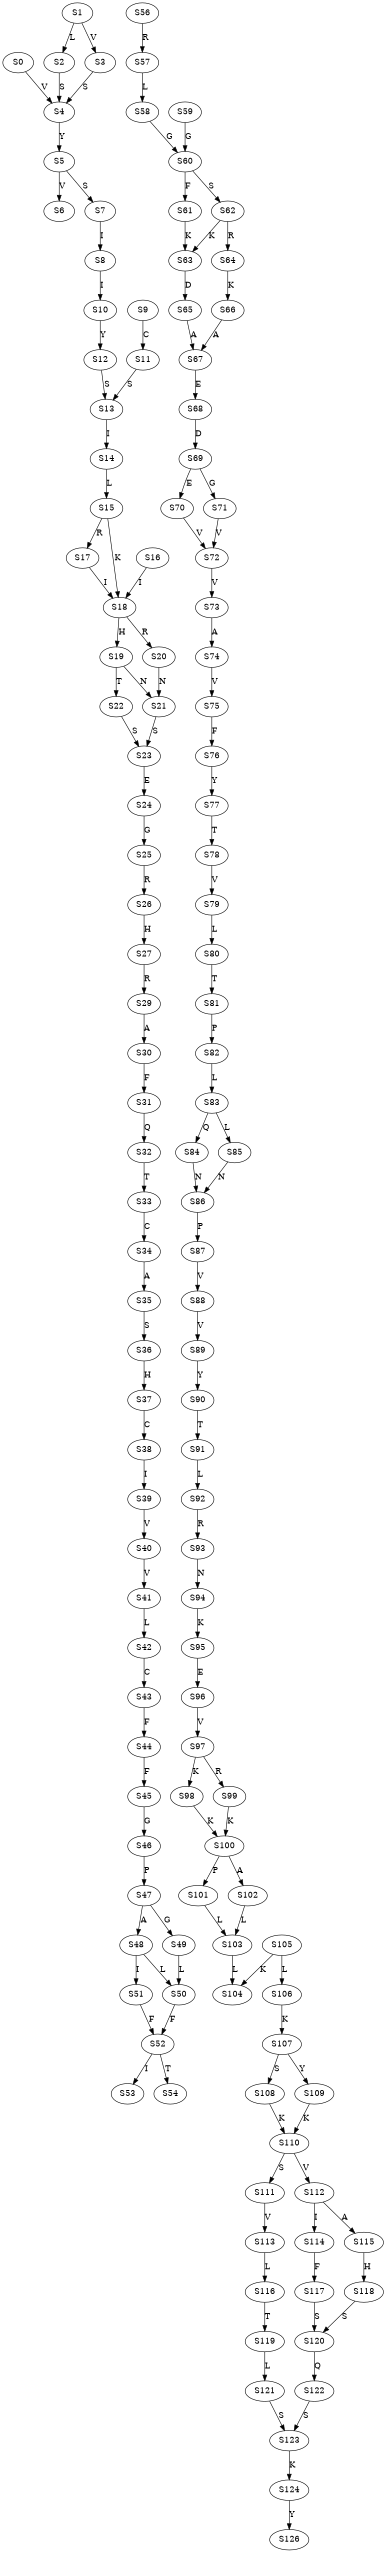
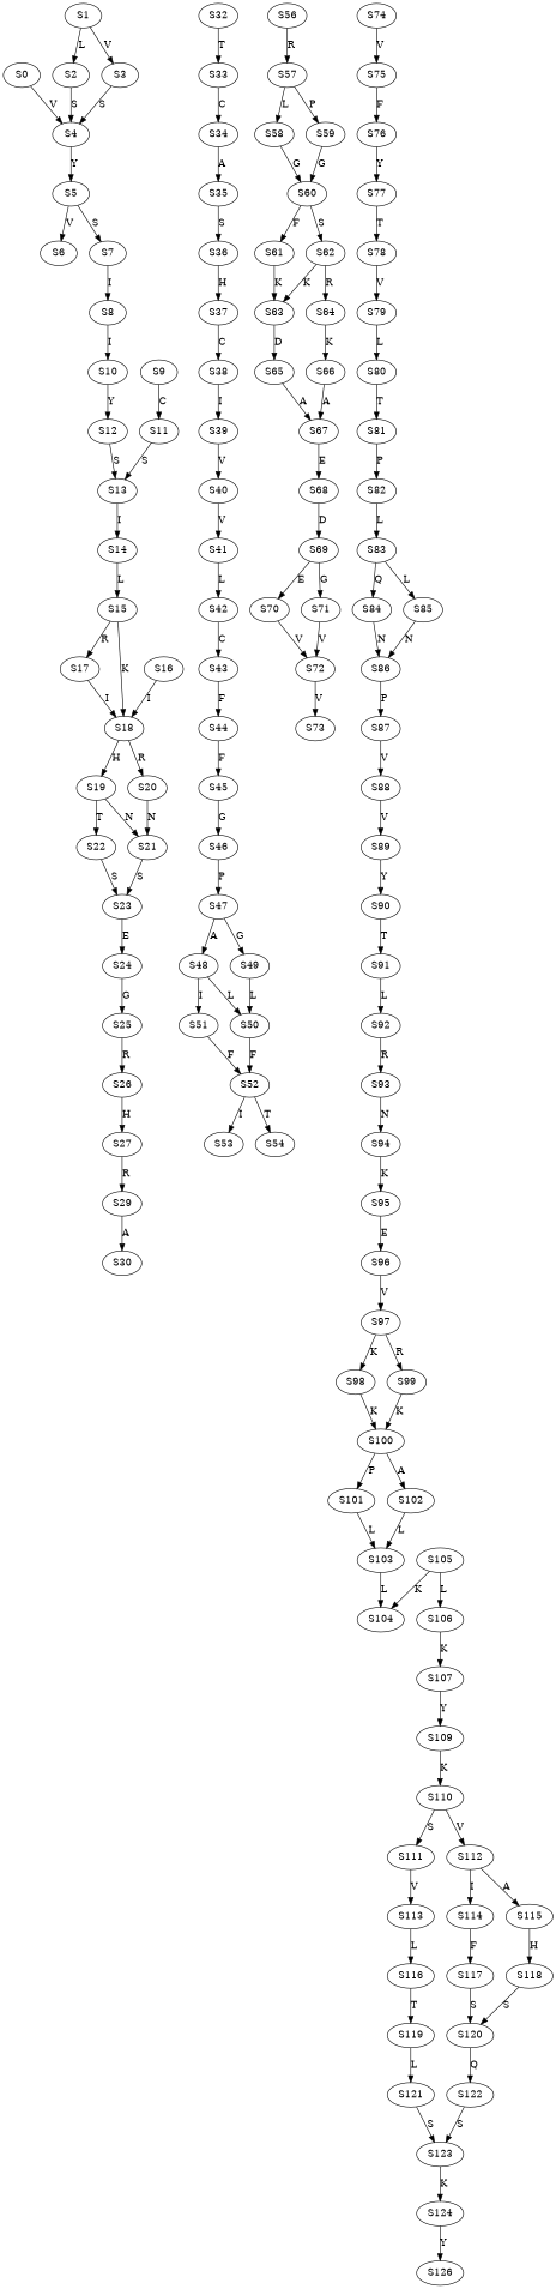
  strict digraph {
    S0
    S4
    S1
    S2
    S3
    S5
    S6
    S7
    S8
    S10
    S9
    S11
    S12
    S13
    S14
    S15
    S17
    S18
    S16
    S19
    S20
    S21
    S22
    S23
    S24
    S25
    S26
    S27
    S29
    S30
-   S31
    S32
    S33
    S34
    S35
    S36
    S37
    S38
    S39
    S40
    S41
    S42
    S43
    S44
    S45
    S46
    S47
    S48
    S49
    S50
    S51
    S52
    S53
    S54
    S56
    S57
    S58
    S59
    S60
    S61
    S62
    S63
    S64
    S65
    S66
    S67
    S68
    S69
    S70
    S71
    S72
    S73
    S74
    S75
    S76
    S77
    S78
    S79
    S80
    S81
    S82
    S83
    S84
    S85
    S86
    S87
    S88
    S89
    S90
    S91
    S92
    S93
    S94
    S95
    S96
    S97
    S98
    S99
    S100
    S101
    S102
    S103
    S104
    S105
    S106
    S107
-   S108
    S109
    S110
    S111
    S112
    S113
    S114
    S115
    S116
    S117
    S118
    S119
    S120
    S121
    S122
    S123
    S124
    S126
    S0 -> S4 [label=V]
    S4 -> S5 [label=Y]
    S1 -> S2 [label=L]
    S1 -> S3 [label=V]
    S2 -> S4 [label=S]
    S3 -> S4 [label=S]
    S5 -> S6 [label=V]
    S5 -> S7 [label=S]
    S7 -> S8 [label=I]
    S8 -> S10 [label=I]
    S10 -> S12 [label=Y]
    S9 -> S11 [label=C]
    S11 -> S13 [label=S]
    S12 -> S13 [label=S]
    S13 -> S14 [label=I]
    S14 -> S15 [label=L]
    S15 -> S17 [label=R]
    S15 -> S18 [label=K]
    S17 -> S18 [label=I]
    S18 -> S19 [label=H]
    S18 -> S20 [label=R]
    S16 -> S18 [label=I]
    S19 -> S21 [label=N]
    S19 -> S22 [label=T]
    S20 -> S21 [label=N]
    S21 -> S23 [label=S]
    S22 -> S23 [label=S]
    S23 -> S24 [label=E]
    S24 -> S25 [label=G]
    S25 -> S26 [label=R]
    S26 -> S27 [label=H]
    S27 -> S29 [label=R]
    S29 -> S30 [label=A]
-   S30 -> S31 [label=F]
-   S31 -> S32 [label=Q]
    S32 -> S33 [label=T]
    S33 -> S34 [label=C]
    S34 -> S35 [label=A]
    S35 -> S36 [label=S]
    S36 -> S37 [label=H]
    S37 -> S38 [label=C]
    S38 -> S39 [label=I]
    S39 -> S40 [label=V]
    S40 -> S41 [label=V]
    S41 -> S42 [label=L]
    S42 -> S43 [label=C]
    S43 -> S44 [label=F]
    S44 -> S45 [label=F]
    S45 -> S46 [label=G]
    S46 -> S47 [label=P]
    S47 -> S48 [label=A]
    S47 -> S49 [label=G]
    S48 -> S50 [label=L]
    S48 -> S51 [label=I]
    S49 -> S50 [label=L]
    S50 -> S52 [label=F]
    S51 -> S52 [label=F]
    S52 -> S53 [label=I]
    S52 -> S54 [label=T]
    S56 -> S57 [label=R]
    S57 -> S58 [label=L]
+   S57 -> S59 [label=P]
    S58 -> S60 [label=G]
    S59 -> S60 [label=G]
    S60 -> S61 [label=F]
    S60 -> S62 [label=S]
    S61 -> S63 [label=K]
    S62 -> S63 [label=K]
    S62 -> S64 [label=R]
    S63 -> S65 [label=D]
    S64 -> S66 [label=K]
    S65 -> S67 [label=A]
    S66 -> S67 [label=A]
    S67 -> S68 [label=E]
    S68 -> S69 [label=D]
    S69 -> S70 [label=E]
    S69 -> S71 [label=G]
    S70 -> S72 [label=V]
    S71 -> S72 [label=V]
    S72 -> S73 [label=V]
-   S73 -> S74 [label=A]
    S74 -> S75 [label=V]
    S75 -> S76 [label=F]
    S76 -> S77 [label=Y]
    S77 -> S78 [label=T]
    S78 -> S79 [label=V]
    S79 -> S80 [label=L]
    S80 -> S81 [label=T]
    S81 -> S82 [label=P]
    S82 -> S83 [label=L]
    S83 -> S84 [label=Q]
    S83 -> S85 [label=L]
    S84 -> S86 [label=N]
    S85 -> S86 [label=N]
    S86 -> S87 [label=P]
    S87 -> S88 [label=V]
    S88 -> S89 [label=V]
    S89 -> S90 [label=Y]
    S90 -> S91 [label=T]
    S91 -> S92 [label=L]
    S92 -> S93 [label=R]
    S93 -> S94 [label=N]
    S94 -> S95 [label=K]
    S95 -> S96 [label=E]
    S96 -> S97 [label=V]
    S97 -> S98 [label=K]
    S97 -> S99 [label=R]
    S98 -> S100 [label=K]
    S99 -> S100 [label=K]
    S100 -> S101 [label=P]
    S100 -> S102 [label=A]
    S101 -> S103 [label=L]
    S102 -> S103 [label=L]
    S103 -> S104 [label=L]
    S105 -> S104 [label=K]
    S105 -> S106 [label=L]
    S106 -> S107 [label=K]
-   S107 -> S108 [label=S]
    S107 -> S109 [label=Y]
-   S108 -> S110 [label=K]
    S109 -> S110 [label=K]
    S110 -> S111 [label=S]
    S110 -> S112 [label=V]
    S111 -> S113 [label=V]
    S112 -> S114 [label=I]
    S112 -> S115 [label=A]
    S113 -> S116 [label=L]
    S114 -> S117 [label=F]
    S115 -> S118 [label=H]
    S116 -> S119 [label=T]
    S117 -> S120 [label=S]
    S118 -> S120 [label=S]
    S119 -> S121 [label=L]
    S120 -> S122 [label=Q]
    S121 -> S123 [label=S]
    S122 -> S123 [label=S]
    S123 -> S124 [label=K]
    S124 -> S126 [label=Y]
  }
